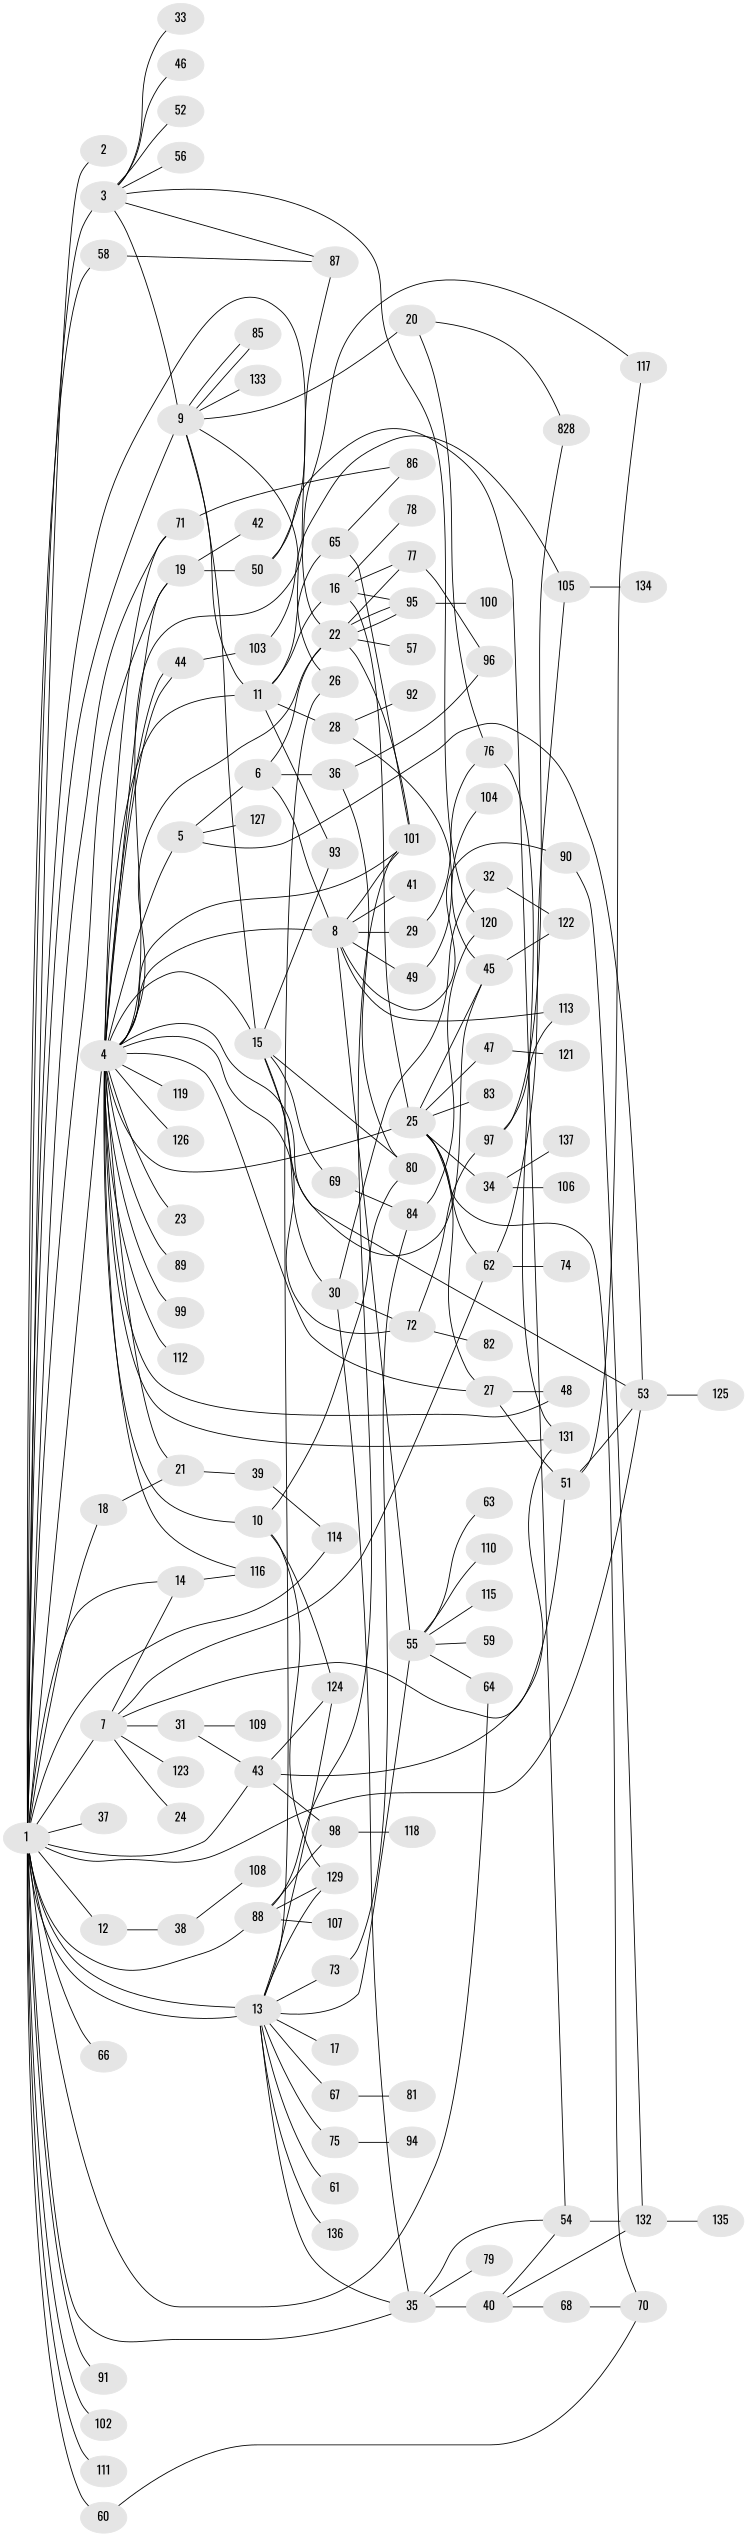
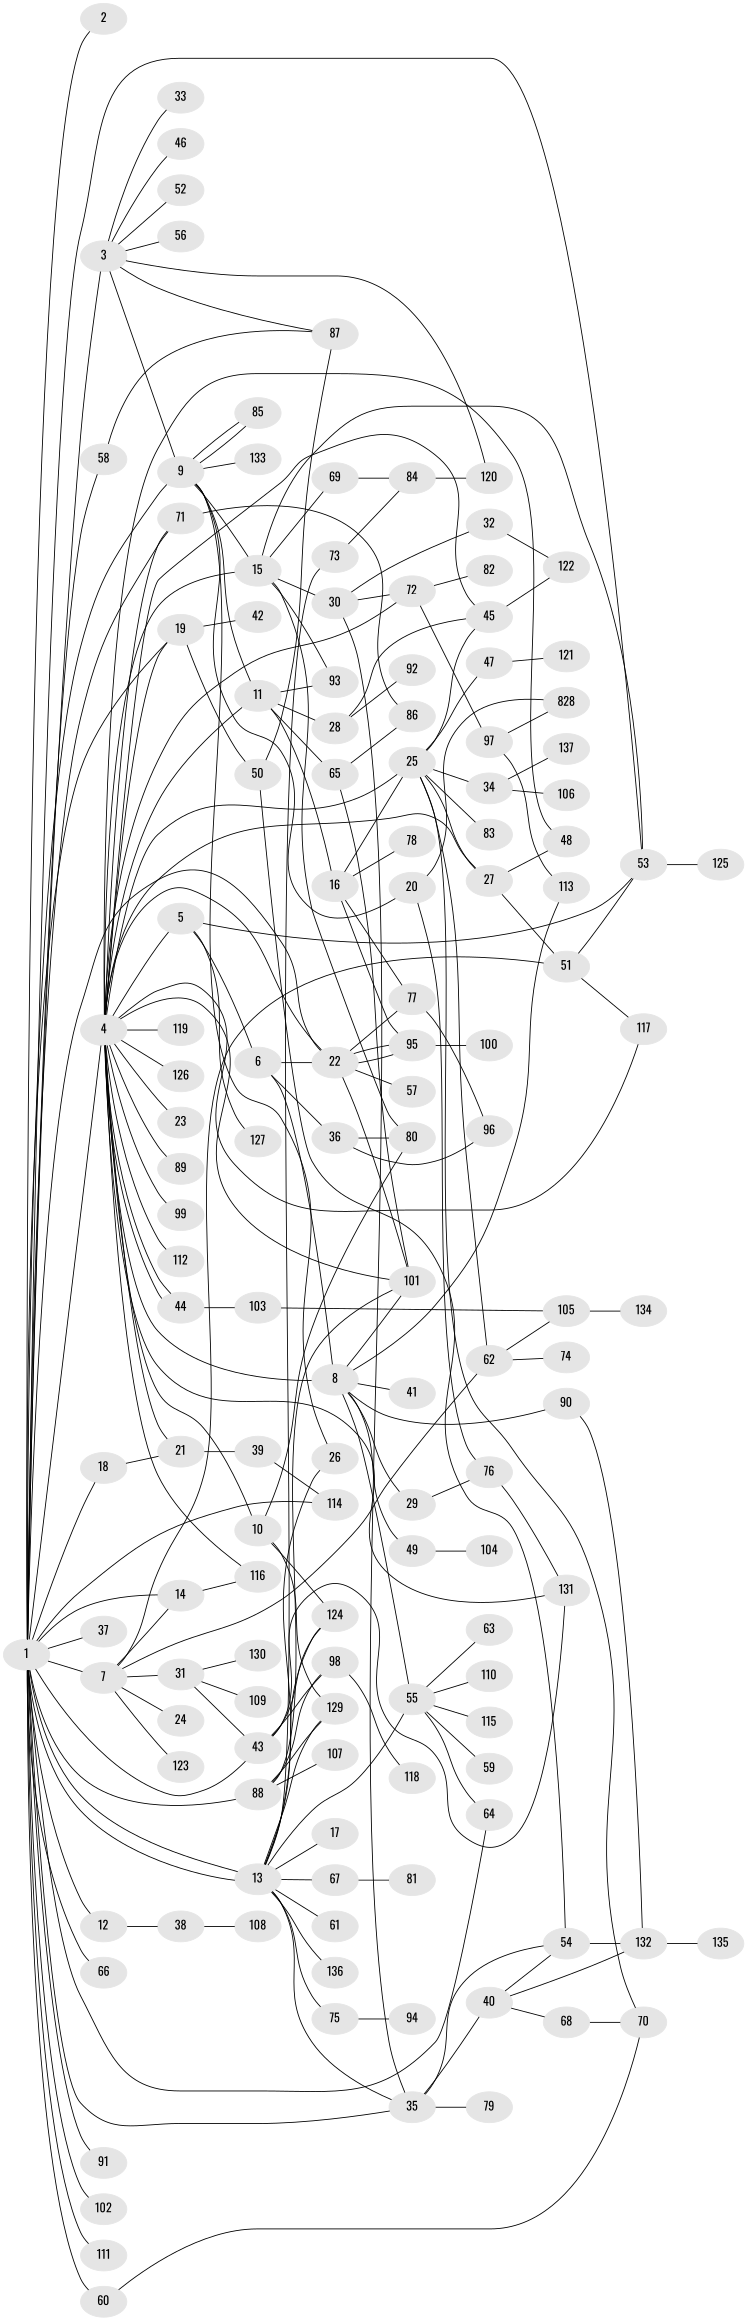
  graph {
    fontname=Oswald
    rankdir=LR
    node [color=gray90 fontname=Oswald style=filled]
    edge [fontname=Oswald]
    1
    2
    3
    4
    7
    9
    12
    13
    14
    18
    19
    22
    35
    37
    43
    53
    58
    60
    64
    66
    71
    88
    91
    102
    111
    114
    33
    46
    52
    56
    87
    120
    5
    8
    10
    11
    15
    21
    23
    25
    27
    44
    45
    48
    72
    89
    99
    101
    112
    116
    117
    119
    126
    131
    24
    31
    51
    62
    123
    20
    26
    85
    133
    38
    55
    124
    129
    17
    61
    67
    73
    75
    136
    42
    50
    77
    95
    57
    40
    54
    79
    98
    125
    70
    86
    107
    6
    127
    29
    41
    49
    90
    113
    80
    16
    28
    65
    93
    30
    69
    39
    34
    47
    83
    103
    122
    82
    97
    36
    96
    109
+   130
    74
    105
    76
    104
    59
    63
    110
    115
    132
    n122 [label=828]
    78
    92
    81
    84
    94
    32
    100
    108
    106
    137
    121
    68
    135
    118
    134
    1 -- 2
    1 -- 3
    1 -- 4
    1 -- 7
    1 -- 9
    1 -- 12
    1 -- 13
    1 -- 13
    1 -- 14
    1 -- 18
    1 -- 19
    1 -- 22
    1 -- 35
    1 -- 37
    1 -- 43
    1 -- 53
    1 -- 58
    1 -- 60
    1 -- 64
    1 -- 66
    1 -- 71
    1 -- 88
    1 -- 91
    1 -- 102
    1 -- 111
    1 -- 114
    3 -- 9
    3 -- 33
    3 -- 46
    3 -- 52
    3 -- 56
    3 -- 87
    3 -- 120
    4 -- 19
    4 -- 22
    4 -- 71
    4 -- 5
    4 -- 8
    4 -- 10
    4 -- 11
    4 -- 15
    4 -- 21
    4 -- 23
    4 -- 25
    4 -- 27
    4 -- 44
    4 -- 44
    4 -- 45
    4 -- 48
    4 -- 72
    4 -- 89
    4 -- 99
    4 -- 101
    4 -- 112
    4 -- 116
    4 -- 117
    4 -- 119
    4 -- 126
    4 -- 131
    7 -- 14
    7 -- 24
    7 -- 31
    7 -- 51
    7 -- 62
    7 -- 123
    9 -- 11
    9 -- 15
    9 -- 20
    9 -- 26
    9 -- 85
    9 -- 85
    9 -- 133
    12 -- 38
    13 -- 35
    13 -- 26
    13 -- 55
    13 -- 124
    13 -- 129
    13 -- 17
    13 -- 61
    13 -- 67
    13 -- 73
    13 -- 75
    13 -- 136
    14 -- 116
    18 -- 21
    19 -- 42
    19 -- 50
    22 -- 101
    22 -- 77
    22 -- 95
    22 -- 95
    22 -- 57
    35 -- 40
    35 -- 54
    35 -- 79
    43 -- 131
    43 -- 124
    43 -- 98
    53 -- 125
    58 -- 87
    60 -- 70
    71 -- 86
    88 -- 101
    88 -- 129
    88 -- 98
    88 -- 107
    5 -- 53
    5 -- 6
    5 -- 127
    8 -- 101
    8 -- 55
    8 -- 29
    8 -- 41
    8 -- 49
    8 -- 90
    8 -- 113
    10 -- 124
    10 -- 129
    10 -- 80
    11 -- 16
    11 -- 28
    11 -- 65
    11 -- 93
    15 -- 53
    15 -- 80
    15 -- 93
    15 -- 30
    15 -- 69
    21 -- 39
    25 -- 27
    25 -- 45
    25 -- 62
    25 -- 70
    25 -- 34
    25 -- 47
    25 -- 83
    27 -- 48
    27 -- 51
    44 -- 103
    45 -- 122
    72 -- 82
    72 -- 97
    31 -- 43
    31 -- 109
+   31 -- 130
    51 -- 53
    51 -- 117
    62 -- 74
    62 -- 105
    20 -- 76
    20 -- n122
    38 -- 108
    55 -- 64
    55 -- 59
    55 -- 63
    55 -- 110
    55 -- 115
    67 -- 81
    73 -- 84
    75 -- 94
    50 -- 87
    50 -- 54
    77 -- 96
    95 -- 100
    40 -- 54
    40 -- 132
    40 -- 68
    54 -- 132
    98 -- 118
    6 -- 22
    6 -- 8
    6 -- 36
    29 -- 76
    49 -- 104
    90 -- 132
    16 -- 25
    16 -- 77
    16 -- 95
    16 -- 78
    28 -- 45
    28 -- 92
    65 -- 101
    65 -- 86
    30 -- 35
    30 -- 72
    30 -- 32
    69 -- 84
    39 -- 114
    34 -- 106
    34 -- 137
    47 -- 121
    103 -- 105
    97 -- 113
    97 -- n122
    36 -- 80
    36 -- 96
    105 -- 134
    76 -- 131
    132 -- 135
    84 -- 120
    32 -- 122
    68 -- 70
  }
